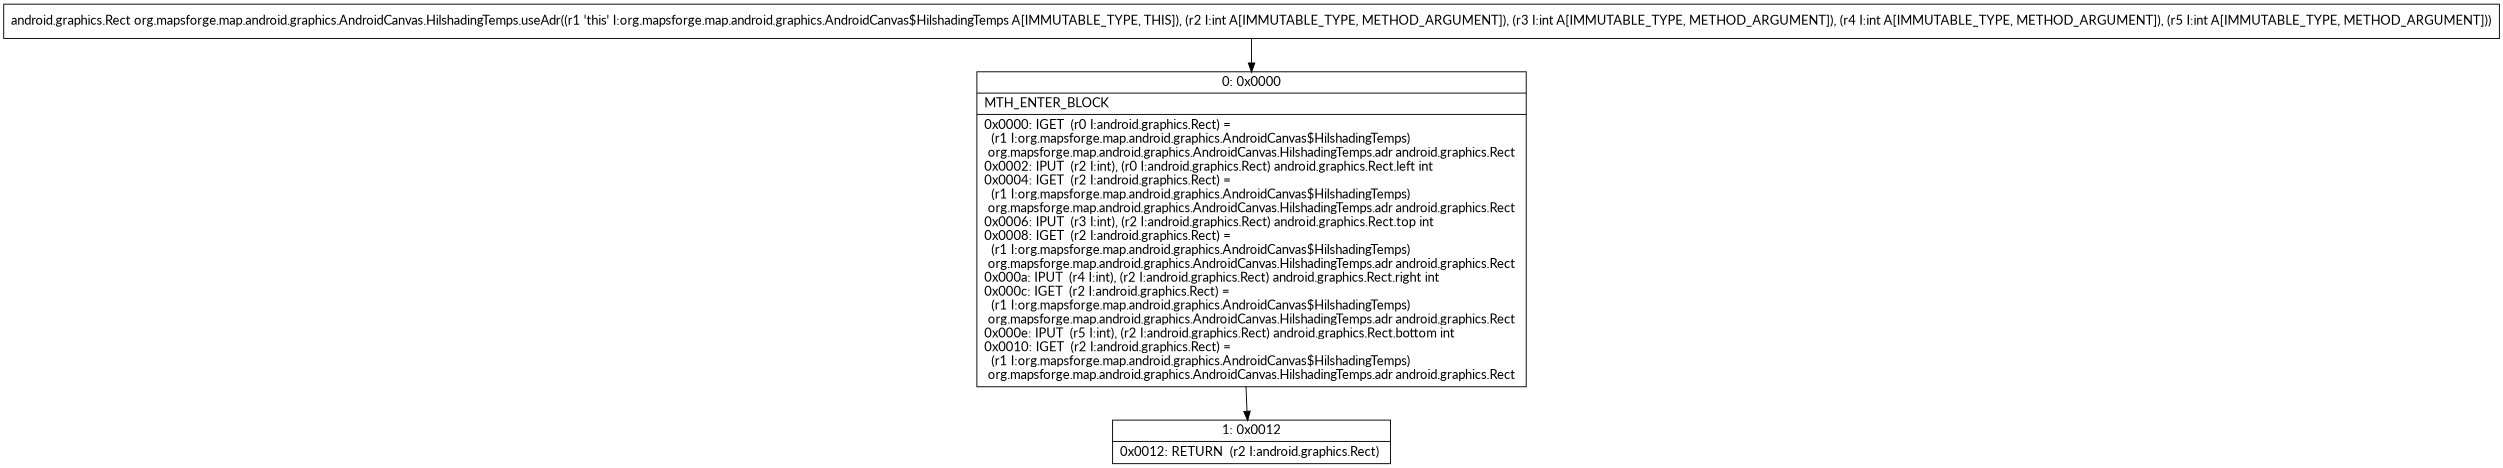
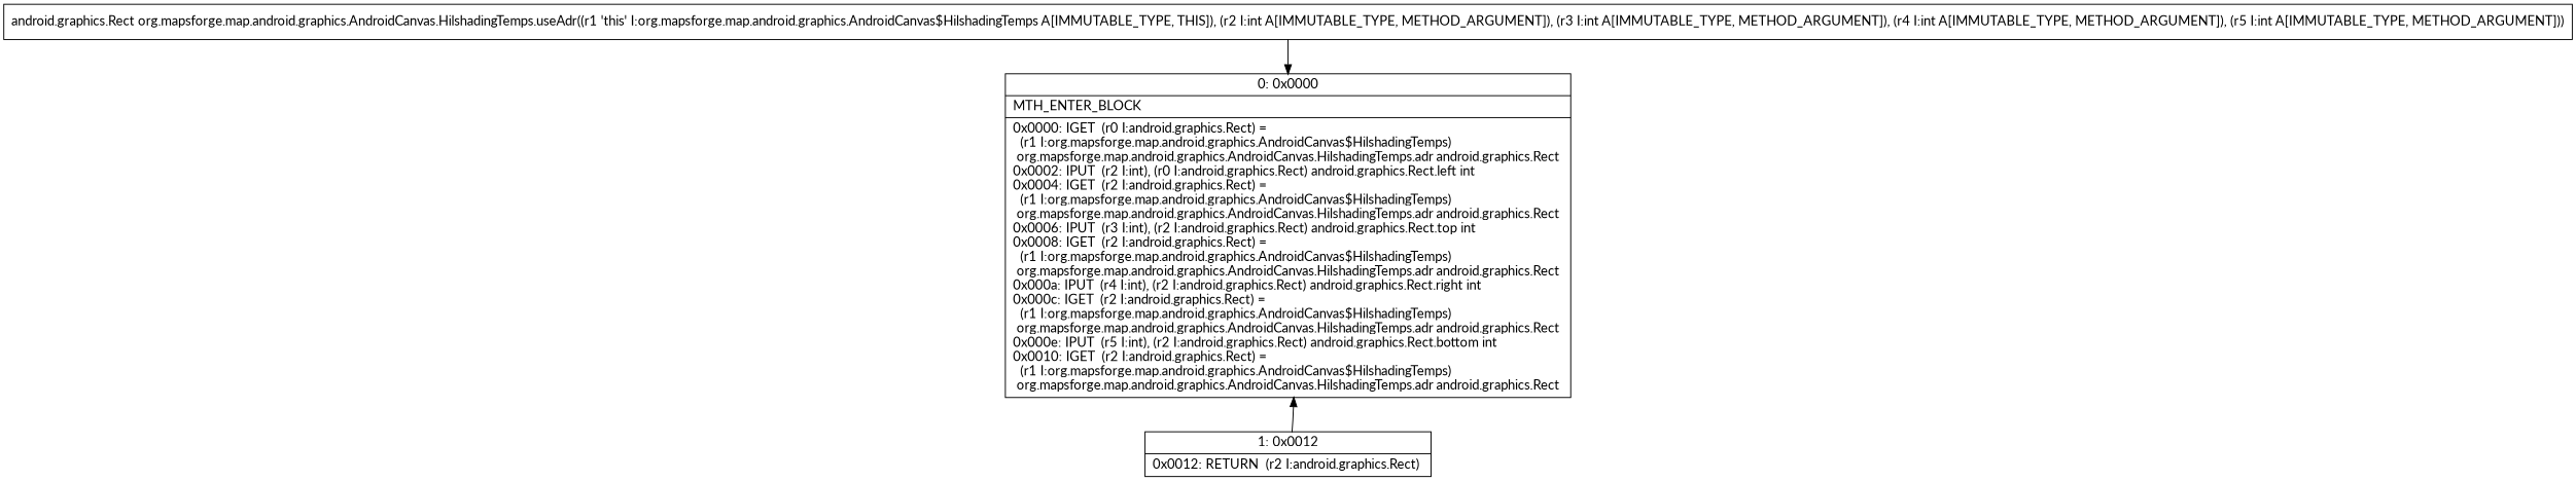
  digraph {
    fontname=Lato
    node [shape=record fontname=Lato]
    edge [fontname=Lato]
    n1 [label="{0\:\ 0x0000|MTH_ENTER_BLOCK\l|0x0000: IGET  (r0 I:android.graphics.Rect) = \l  (r1 I:org.mapsforge.map.android.graphics.AndroidCanvas$HilshadingTemps)\l org.mapsforge.map.android.graphics.AndroidCanvas.HilshadingTemps.adr android.graphics.Rect \l0x0002: IPUT  (r2 I:int), (r0 I:android.graphics.Rect) android.graphics.Rect.left int \l0x0004: IGET  (r2 I:android.graphics.Rect) = \l  (r1 I:org.mapsforge.map.android.graphics.AndroidCanvas$HilshadingTemps)\l org.mapsforge.map.android.graphics.AndroidCanvas.HilshadingTemps.adr android.graphics.Rect \l0x0006: IPUT  (r3 I:int), (r2 I:android.graphics.Rect) android.graphics.Rect.top int \l0x0008: IGET  (r2 I:android.graphics.Rect) = \l  (r1 I:org.mapsforge.map.android.graphics.AndroidCanvas$HilshadingTemps)\l org.mapsforge.map.android.graphics.AndroidCanvas.HilshadingTemps.adr android.graphics.Rect \l0x000a: IPUT  (r4 I:int), (r2 I:android.graphics.Rect) android.graphics.Rect.right int \l0x000c: IGET  (r2 I:android.graphics.Rect) = \l  (r1 I:org.mapsforge.map.android.graphics.AndroidCanvas$HilshadingTemps)\l org.mapsforge.map.android.graphics.AndroidCanvas.HilshadingTemps.adr android.graphics.Rect \l0x000e: IPUT  (r5 I:int), (r2 I:android.graphics.Rect) android.graphics.Rect.bottom int \l0x0010: IGET  (r2 I:android.graphics.Rect) = \l  (r1 I:org.mapsforge.map.android.graphics.AndroidCanvas$HilshadingTemps)\l org.mapsforge.map.android.graphics.AndroidCanvas.HilshadingTemps.adr android.graphics.Rect \l}"]
    n2 [label="{1\:\ 0x0012|0x0012: RETURN  (r2 I:android.graphics.Rect) \l}"]
    n3 [label="{android.graphics.Rect org.mapsforge.map.android.graphics.AndroidCanvas.HilshadingTemps.useAdr((r1 'this' I:org.mapsforge.map.android.graphics.AndroidCanvas$HilshadingTemps A[IMMUTABLE_TYPE, THIS]), (r2 I:int A[IMMUTABLE_TYPE, METHOD_ARGUMENT]), (r3 I:int A[IMMUTABLE_TYPE, METHOD_ARGUMENT]), (r4 I:int A[IMMUTABLE_TYPE, METHOD_ARGUMENT]), (r5 I:int A[IMMUTABLE_TYPE, METHOD_ARGUMENT])) }"]
-   n1 -> n2
+   n2 -> n1
    n3 -> n1
  }
